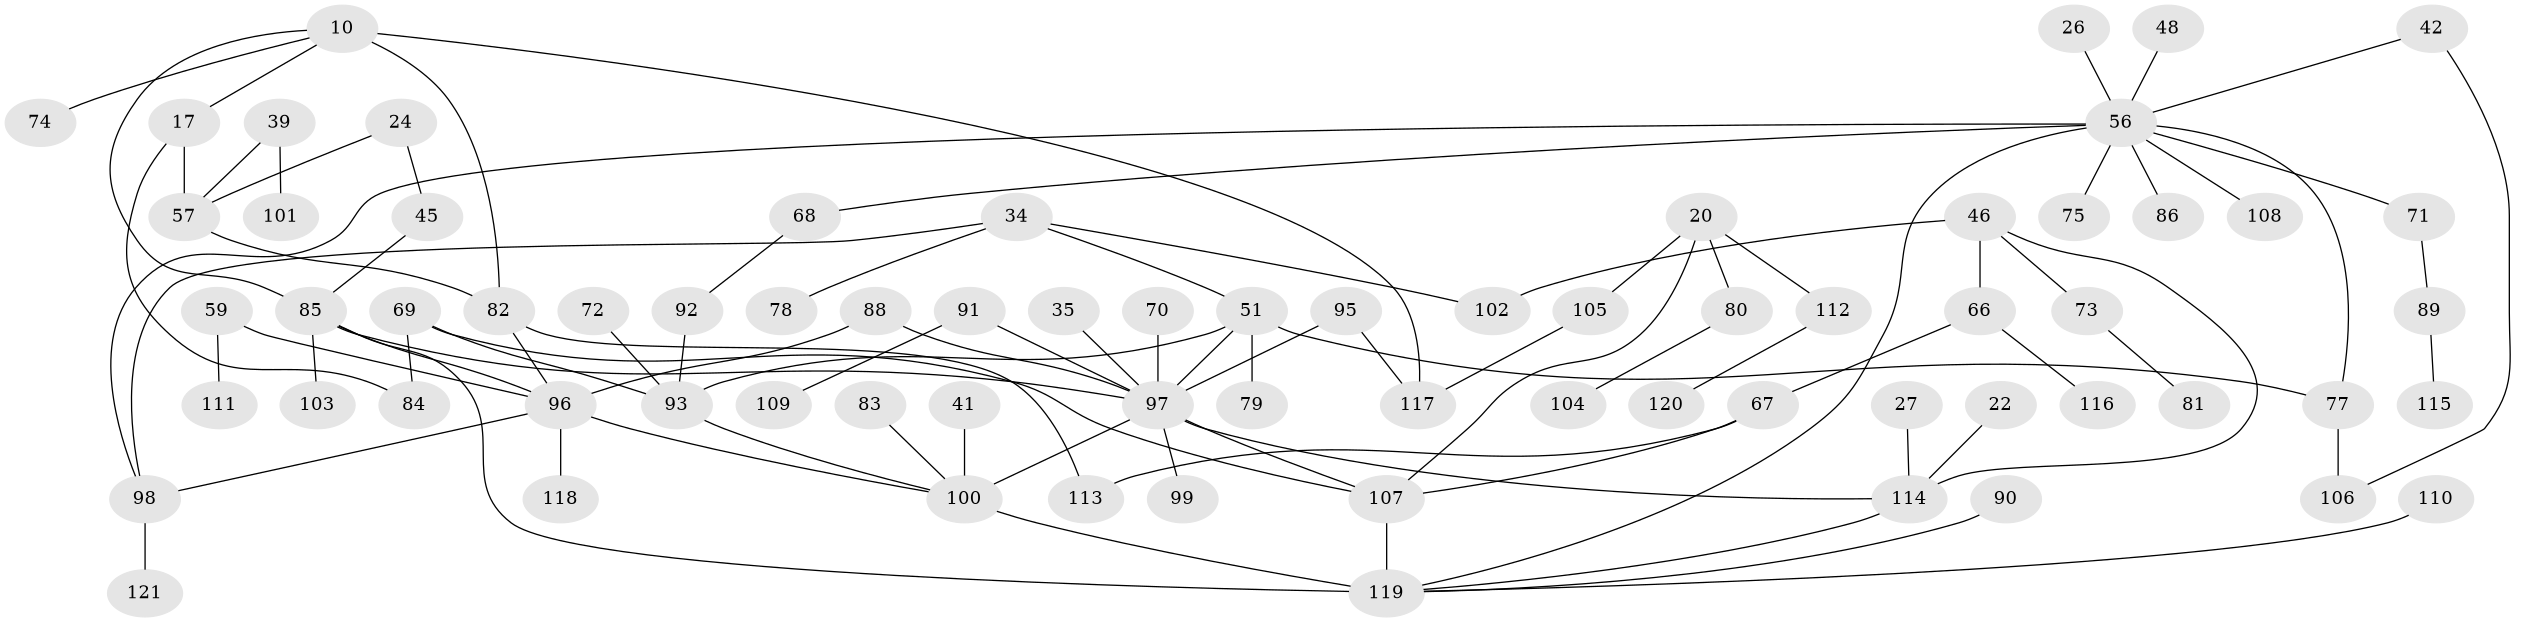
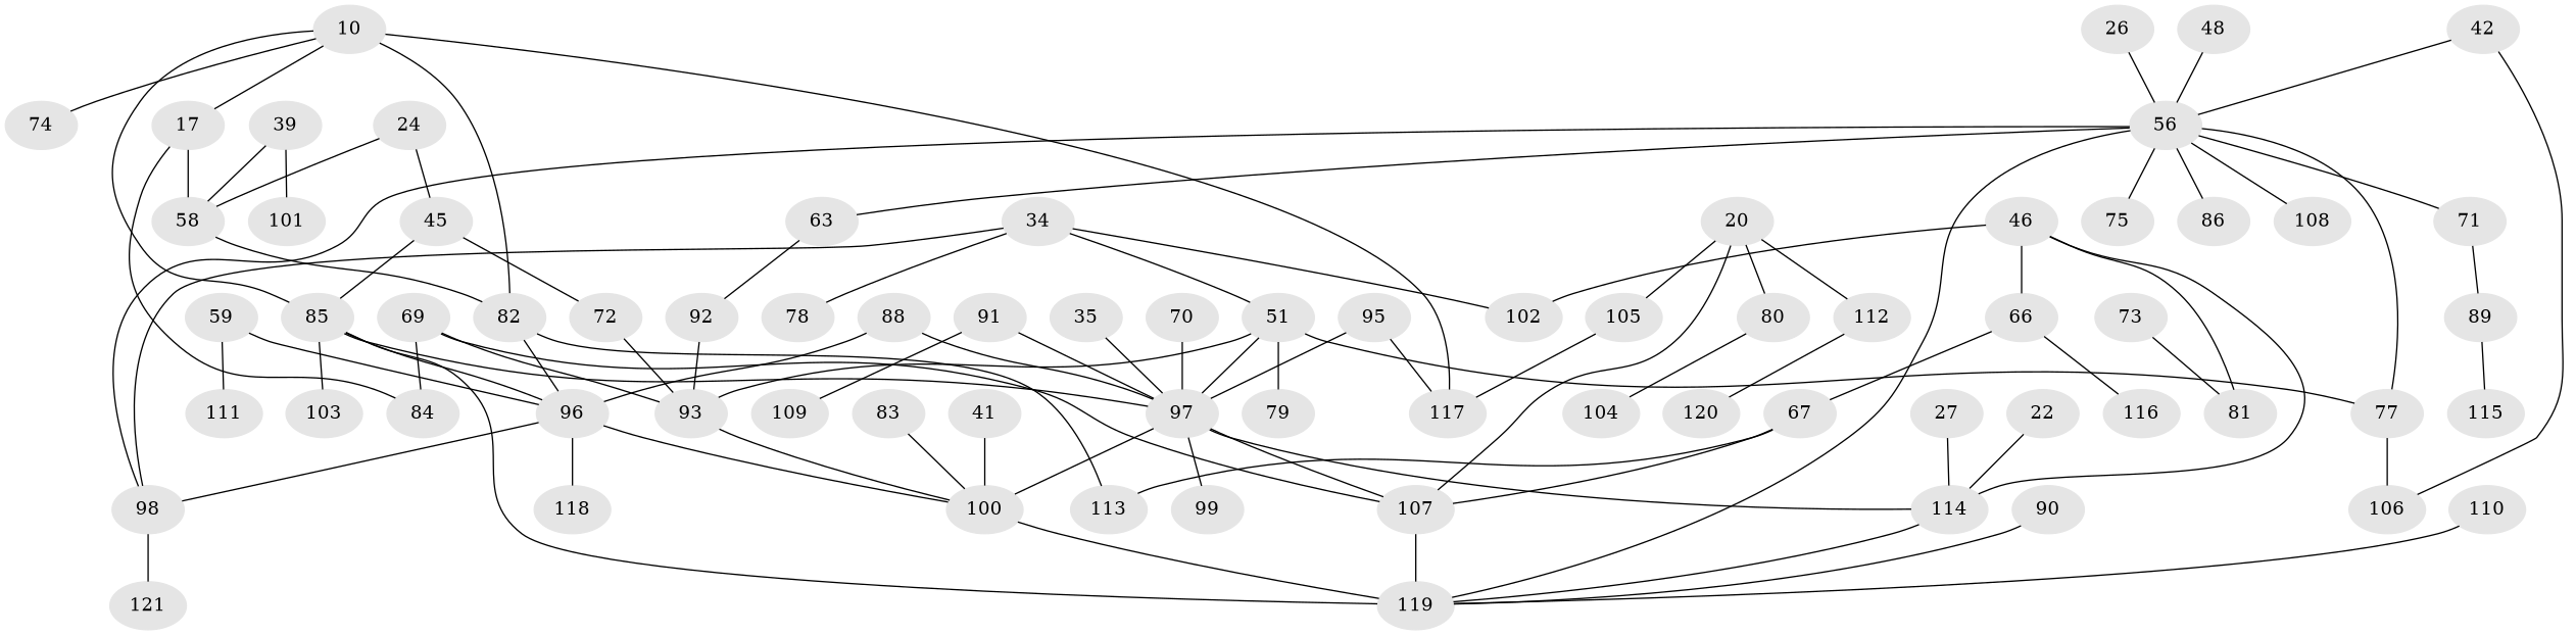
  graph {
    node [color=gray90 style=filled]
    10
    17
    74
    82 [super="+14"]
    85 [super="+3+54"]
    117 [super="+25+15"]
-   58 [super="+53" label=57]
+   58 [super="+53"]
    84
    96 [super="+52+47+80"]
    113 [super="+19"]
    97 [super="+30+76+62+65+60"]
    119 [super="+13+94"]
    103
    45
    72
    n16 [label=80]
    20
    105
    107 [super="+63+64+12"]
    112
    104
    120
    114 [super="+7"]
    22
    24
    56 [super="+16+44"]
    98
    77
-   68
+   68 [label=63]
    71
    75
    86
    108
    26
    27
    51 [super="+33"]
    79
    93
    34
    78
    102
    121
    100 [super="+29+49"]
    99
    35
    39
    101
    41
    42
    106
    46 [super="+32"]
    66
    73
    67 [super="+57"]
    116
    81
    48
    92
    89
    118
    59
    111
    69
    70
    115
    83
    88 [super="+36"]
    90
    91
    109
    95
    110
    10 -- 17
    10 -- 74
    10 -- 82 [weight=2]
    10 -- 85
    10 -- 117
    17 -- 58
    17 -- 84
    82 -- 96
    82 -- 113
    85 -- 96
    85 -- 97 [weight=2]
    85 -- 119 [weight=2]
    85 -- 103
    58 -- 82
    96 -- 98
    96 -- 100 [weight=2]
    96 -- 118 [weight=2]
    97 -- 107
    97 -- 114
    97 -- 100 [weight=2]
    97 -- 99
    45 -- 85
+   45 -- 72
    72 -- 93
    n16 -- 104
    20 -- n16
    20 -- 105
    20 -- 107
    20 -- 112
    105 -- 117
    107 -- 119
    112 -- 120
    114 -- 119
    22 -- 114
    24 -- 58
    24 -- 45
    56 -- 119 [weight=2]
    56 -- 98
    56 -- 77
    56 -- 68
    56 -- 71
    56 -- 75
    56 -- 86
    56 -- 108
    98 -- 121
    77 -- 106
    68 -- 92
    71 -- 89
    26 -- 56
    27 -- 114
    51 -- 97
    51 -- 77
    51 -- 79
    51 -- 93
    93 -- 100 [weight=2]
    34 -- 98
    34 -- 51
    34 -- 78
    34 -- 102
    100 -- 119 [weight=3]
    35 -- 97
    39 -- 58
    39 -- 101
    41 -- 100
    42 -- 56
    42 -- 106
    46 -- 114 [weight=2]
    46 -- 102
    46 -- 66
-   46 -- 73
+   46 -- 81
    66 -- 67 [weight=2]
    66 -- 116
    73 -- 81
    67 -- 113
    67 -- 107
    48 -- 56
    92 -- 93
    89 -- 115
    59 -- 96
    59 -- 111
    69 -- 84
    69 -- 107
    69 -- 93
    70 -- 97
    83 -- 100
    88 -- 96
    88 -- 97
    90 -- 119
    91 -- 97
    91 -- 109
    95 -- 117
    95 -- 97
    110 -- 119
  }
